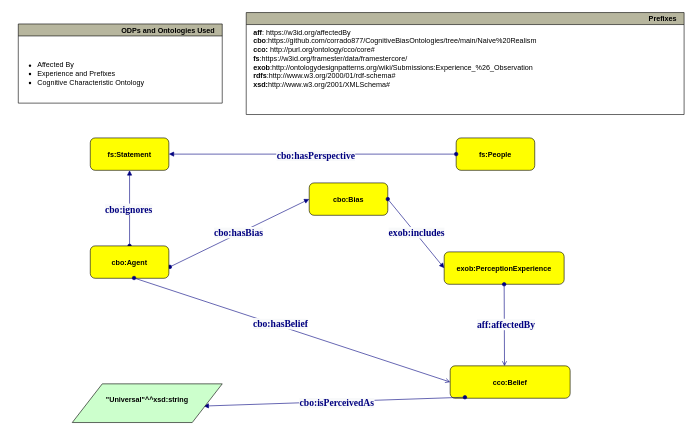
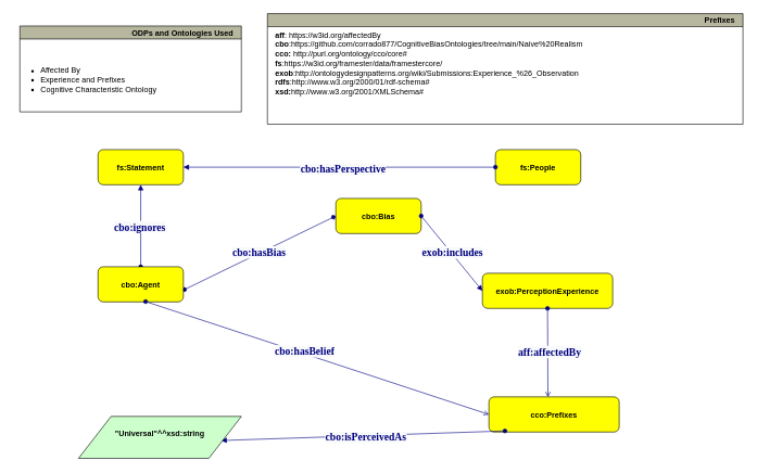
  <mxCell id="0" />
  <mxCell id="1" parent="0" />
  <mxCell id="2" value="Prefixes" style="graphMlID=n0;shape=swimlane;startSize=20;fillColor=#b7b69e;strokeColor=#000000;strokeWidth=1.0;align=right;spacingRight=10;fontStyle=1" vertex="1" parent="1"><mxGeometry x="410" y="20" width="730" height="170" as="geometry"><mxRectangle x="-550" y="110" width="100" height="30" as="alternateBounds" /></mxGeometry></mxCell>
  <mxCell id="3" value="&lt;b style=&quot;border-color: var(--border-color);&quot;&gt;aff&lt;/b&gt;:&amp;nbsp;https://w3id.org/affectedBy&amp;nbsp;&lt;br&gt;&lt;b&gt;cbo&lt;/b&gt;:https://github.com/corrado877/CognitiveBiasOntologies/tree/main/Naive%20Realism&lt;br&gt;&lt;b style=&quot;border-color: var(--border-color);&quot;&gt;cco:&amp;nbsp;&lt;/b&gt;http://purl.org/ontology/cco/core#&lt;br&gt;&lt;b&gt;fs&lt;/b&gt;:https://w3id.org/framester/data/framestercore/&lt;div&gt;&lt;b style=&quot;background-color: initial;&quot;&gt;exob&lt;/b&gt;&lt;span style=&quot;background-color: initial;&quot;&gt;:http://ontologydesignpatterns.org/wiki/Submissions:Experience_%26_Observation&lt;/span&gt;&lt;br&gt;&lt;/div&gt;&lt;div&gt;&lt;b&gt;rdfs&lt;/b&gt;:http://www.w3.org/2000/01/rdf-schema#&lt;br&gt;&lt;b style=&quot;border-color: var(--border-color);&quot;&gt;xsd:&lt;/b&gt;&lt;span style=&quot;border-color: var(--border-color); background-color: initial;&quot;&gt;http://www.w3.org/2001/XMLSchema#&lt;/span&gt;&lt;/div&gt;" style="text;whiteSpace=wrap;html=1;" vertex="1" parent="2"><mxGeometry x="10" y="20" width="690" height="180" as="geometry" /></mxCell>
  <mxCell id="4" value="ODPs and Ontologies Used" style="graphMlID=n0;shape=swimlane;startSize=20;fillColor=#b7b69e;strokeColor=#000000;strokeWidth=1.0;align=right;spacingRight=10;fontStyle=1" vertex="1" parent="1"><mxGeometry x="30" y="39" width="340" height="132" as="geometry" /></mxCell>
  <mxCell id="5" value="&lt;ul&gt;&lt;li&gt;Affected By&lt;/li&gt;&lt;li&gt;Experience and Prefixes&lt;/li&gt;&lt;li style=&quot;border-color: var(--border-color);&quot;&gt;Cognitive Characteristic Ontology&lt;/li&gt;&lt;/ul&gt;" style="text;html=1;strokeColor=none;fillColor=none;align=left;verticalAlign=middle;whiteSpace=wrap;rounded=0;" vertex="1" parent="4"><mxGeometry x="-10" y="12" width="270" height="142" as="geometry" /></mxCell>
  <mxCell id="6" value="" style="graphMlID=e0;rounded=0;endArrow=block;strokeColor=#000080;strokeWidth=1.0;startArrow=oval;startFill=1;endFill=1;entryX=0.5;entryY=1;entryDx=0;entryDy=0;" edge="1" parent="1" source="10" target="13"><mxGeometry relative="1" as="geometry"><mxPoint x="250" y="249" as="sourcePoint" /><mxPoint x="216" y="289" as="targetPoint" /></mxGeometry></mxCell>
  <mxCell id="7" value="&lt;font face=&quot;dialog&quot; color=&quot;#000080&quot;&gt;&lt;span style=&quot;font-size: 16px; background-color: rgb(248, 249, 250);&quot;&gt;&lt;b&gt;cbo:ignores&lt;/b&gt;&lt;/span&gt;&lt;/font&gt;" style="text;html=1;align=center;verticalAlign=middle;resizable=0;points=[];labelBackgroundColor=#ffffff;" vertex="1" connectable="0" parent="6"><mxGeometry x="-0.017" y="2" relative="1" as="geometry"><mxPoint as="offset" /></mxGeometry></mxCell>
- <mxCell id="8" value="" style="graphMlID=e0;rounded=0;endArrow=block;strokeColor=#000080;strokeWidth=1.0;startArrow=oval;startFill=1;endFill=1;exitX=1.013;exitY=0.648;exitDx=0;exitDy=0;exitPerimeter=0;entryX=0;entryY=0.5;entryDx=0;entryDy=0;" edge="1" parent="1" source="10" target="17"><mxGeometry relative="1" as="geometry"><mxPoint x="568.03" y="344" as="sourcePoint" /><mxPoint x="700" y="439" as="targetPoint" /></mxGeometry></mxCell>
+ <mxCell id="8" value="" style="graphMlID=e0;rounded=0;endArrow=diamond;strokeColor=#000080;strokeWidth=1.0;startArrow=oval;startFill=1;endFill=1;exitX=1.013;exitY=0.648;exitDx=0;exitDy=0;exitPerimeter=0;entryX=0;entryY=0.5;entryDx=0;entryDy=0;" edge="1" parent="1" source="10" target="17"><mxGeometry relative="1" as="geometry"><mxPoint x="568.03" y="344" as="sourcePoint" /><mxPoint x="700" y="439" as="targetPoint" /></mxGeometry></mxCell>
  <mxCell id="9" value="&lt;font face=&quot;dialog&quot; color=&quot;#000080&quot;&gt;&lt;span style=&quot;font-size: 16px; background-color: rgb(248, 249, 250);&quot;&gt;&lt;b&gt;cbo:hasBias&lt;/b&gt;&lt;/span&gt;&lt;/font&gt;" style="text;html=1;align=center;verticalAlign=middle;resizable=0;points=[];labelBackgroundColor=#ffffff;" vertex="1" connectable="0" parent="8"><mxGeometry x="-0.017" y="2" relative="1" as="geometry"><mxPoint as="offset" /></mxGeometry></mxCell>
  <mxCell id="10" value="cbo:Agent" style="graphMlID=n4;shape=rect;rounded=1;arcsize=30;fillColor=#ffff00;strokeColor=#000000;strokeWidth=1.0;fontStyle=1" vertex="1" parent="1"><mxGeometry x="150" y="409" width="131" height="54" as="geometry" /></mxCell>
  <mxCell id="11" value="" style="graphMlID=e0;rounded=0;endArrow=open;strokeColor=#000080;strokeWidth=1.0;startArrow=oval;startFill=1;endFill=1;exitX=0.557;exitY=0.991;exitDx=0;exitDy=0;entryX=0;entryY=0.5;entryDx=0;entryDy=0;exitPerimeter=0;" edge="1" parent="1" source="10" target="23"><mxGeometry relative="1" as="geometry"><mxPoint x="599.03" y="313" as="sourcePoint" /><mxPoint x="605.066" y="611.5" as="targetPoint" /></mxGeometry></mxCell>
  <mxCell id="12" value="&lt;font face=&quot;dialog&quot; color=&quot;#000080&quot;&gt;&lt;span style=&quot;font-size: 16px; background-color: rgb(248, 249, 250);&quot;&gt;&lt;b&gt;cbo:hasBelief&lt;/b&gt;&lt;/span&gt;&lt;/font&gt;" style="text;html=1;align=center;verticalAlign=middle;resizable=0;points=[];labelBackgroundColor=#ffffff;" vertex="1" connectable="0" parent="11"><mxGeometry x="-0.017" y="2" relative="1" as="geometry"><mxPoint x="-16" y="-7" as="offset" /></mxGeometry></mxCell>
  <mxCell id="13" value="fs:Statement" style="graphMlID=n4;shape=rect;rounded=1;arcsize=30;fillColor=#ffff00;strokeColor=#000000;strokeWidth=1.0;fontStyle=1" vertex="1" parent="1"><mxGeometry x="150" y="229" width="131" height="54" as="geometry" /></mxCell>
  <mxCell id="14" value="fs:People" style="graphMlID=n4;shape=rect;rounded=1;arcsize=30;fillColor=#ffff00;strokeColor=#000000;strokeWidth=1.0;fontStyle=1" vertex="1" parent="1"><mxGeometry x="760" y="229" width="131" height="54" as="geometry" /></mxCell>
  <mxCell id="15" value="" style="graphMlID=e0;rounded=0;endArrow=block;strokeColor=#000080;strokeWidth=1.0;startArrow=oval;startFill=1;endFill=1;entryX=1;entryY=0.5;entryDx=0;entryDy=0;exitX=0;exitY=0.5;exitDx=0;exitDy=0;" edge="1" parent="1" source="14" target="13"><mxGeometry relative="1" as="geometry"><mxPoint x="226" y="419" as="sourcePoint" /><mxPoint x="226" y="293" as="targetPoint" /></mxGeometry></mxCell>
  <mxCell id="16" value="&lt;font face=&quot;dialog&quot; color=&quot;#000080&quot;&gt;&lt;span style=&quot;font-size: 16px; background-color: rgb(248, 249, 250);&quot;&gt;&lt;b&gt;cbo:hasPerspective&lt;/b&gt;&lt;/span&gt;&lt;/font&gt;" style="text;html=1;align=center;verticalAlign=middle;resizable=0;points=[];labelBackgroundColor=#ffffff;" vertex="1" connectable="0" parent="15"><mxGeometry x="-0.017" y="2" relative="1" as="geometry"><mxPoint as="offset" /></mxGeometry></mxCell>
  <mxCell id="17" value="cbo:Bias" style="graphMlID=n4;shape=rect;rounded=1;arcsize=30;fillColor=#ffff00;strokeColor=#000000;strokeWidth=1.0;fontStyle=1" vertex="1" parent="1"><mxGeometry x="515" y="304" width="131" height="54" as="geometry" /></mxCell>
  <mxCell id="18" value="exob:PerceptionExperience" style="graphMlID=n4;shape=rect;rounded=1;arcsize=30;fillColor=#ffff00;strokeColor=#000000;strokeWidth=1.0;fontStyle=1" vertex="1" parent="1"><mxGeometry x="740" y="419" width="200" height="54" as="geometry" /></mxCell>
  <mxCell id="19" value="" style="graphMlID=e0;rounded=0;endArrow=block;strokeColor=#000080;strokeWidth=1.0;startArrow=oval;startFill=1;endFill=1;exitX=1;exitY=0.5;exitDx=0;exitDy=0;entryX=0;entryY=0.5;entryDx=0;entryDy=0;" edge="1" parent="1" source="17" target="18"><mxGeometry relative="1" as="geometry"><mxPoint x="1110" y="509" as="sourcePoint" /><mxPoint x="970" y="446" as="targetPoint" /></mxGeometry></mxCell>
  <mxCell id="20" value="&lt;font face=&quot;dialog&quot; color=&quot;#000080&quot;&gt;&lt;span style=&quot;font-size: 16px; background-color: rgb(248, 249, 250);&quot;&gt;&lt;b&gt;exob:includes&lt;/b&gt;&lt;/span&gt;&lt;/font&gt;" style="text;html=1;align=center;verticalAlign=middle;resizable=0;points=[];labelBackgroundColor=#ffffff;" vertex="1" connectable="0" parent="19"><mxGeometry x="-0.017" y="2" relative="1" as="geometry"><mxPoint as="offset" /></mxGeometry></mxCell>
  <mxCell id="21" value="" style="graphMlID=e0;rounded=0;endArrow=open;strokeColor=#000080;strokeWidth=1.0;startArrow=oval;startFill=1;endFill=1;exitX=0.5;exitY=1;exitDx=0;exitDy=0;entryX=0.453;entryY=0.006;entryDx=0;entryDy=0;entryPerimeter=0;" edge="1" parent="1" source="18" target="23"><mxGeometry relative="1" as="geometry"><mxPoint x="671" y="456" as="sourcePoint" /><mxPoint x="970" y="599" as="targetPoint" /></mxGeometry></mxCell>
  <mxCell id="22" value="&lt;font face=&quot;dialog&quot; color=&quot;#000080&quot;&gt;&lt;span style=&quot;font-size: 16px; background-color: rgb(248, 249, 250);&quot;&gt;&lt;b&gt;aff:affectedBy&lt;/b&gt;&lt;/span&gt;&lt;/font&gt;&lt;span style=&quot;color: rgba(0, 0, 0, 0); font-family: monospace; font-size: 0px; text-align: start; background-color: rgb(251, 251, 251);&quot;&gt;%3CmxGraphModel%3E%3Croot%3E%3CmxCell%20id%3D%220%22%2F%3E%3CmxCell%20id%3D%221%22%20parent%3D%220%22%2F%3E%3CmxCell%20id%3D%222%22%20value%3D%22%22%20style%3D%22graphMlID%3De0%3Brounded%3D0%3BendArrow%3Dblock%3BstrokeColor%3D%23000080%3BstrokeWidth%3D1.0%3BstartArrow%3Doval%3BstartFill%3D1%3BendFill%3D1%3BexitX%3D1%3BexitY%3D0.5%3BexitDx%3D0%3BexitDy%3D0%3BentryX%3D0%3BentryY%3D0.5%3BentryDx%3D0%3BentryDy%3D0%3B%22%20edge%3D%221%22%20parent%3D%221%22%3E%3CmxGeometry%20relative%3D%221%22%20as%3D%22geometry%22%3E%3CmxPoint%20x%3D%22691%22%20y%3D%22487%22%20as%3D%22sourcePoint%22%2F%3E%3CmxPoint%20x%3D%22900%22%20y%3D%22487%22%20as%3D%22targetPoint%22%2F%3E%3C%2FmxGeometry%3E%3C%2FmxCell%3E%3CmxCell%20id%3D%223%22%20value%3D%22%26lt%3Bfont%20face%3D%26quot%3Bdialog%26quot%3B%20color%3D%26quot%3B%23000080%26quot%3B%26gt%3B%26lt%3Bspan%20style%3D%26quot%3Bfont-size%3A%2016px%3B%20background-color%3A%20rgb(248%2C%20249%2C%20250)%3B%26quot%3B%26gt%3B%26lt%3Bb%26gt%3Bexob%3Aincludes%26lt%3B%2Fb%26gt%3B%26lt%3B%2Fspan%26gt%3B%26lt%3B%2Ffont%26gt%3B%22%20style%3D%22text%3Bhtml%3D1%3Balign%3Dcenter%3BverticalAlign%3Dmiddle%3Bresizable%3D0%3Bpoints%3D%5B%5D%3BlabelBackgroundColor%3D%23ffffff%3B%22%20vertex%3D%221%22%20connectable%3D%220%22%20parent%3D%222%22%3E%3CmxGeometry%20x%3D%22-0.017%22%20y%3D%222%22%20relative%3D%221%22%20as%3D%22geometry%22%3E%3CmxPoint%20as%3D%22offset%22%2F%3E%3C%2FmxGeometry%3E%3C%2FmxCell%3E%3C%2Froot%3E%3C%2FmxGraphModel%3E&lt;/span&gt;" style="text;html=1;align=center;verticalAlign=middle;resizable=0;points=[];labelBackgroundColor=#ffffff;" vertex="1" connectable="0" parent="21"><mxGeometry x="-0.017" y="2" relative="1" as="geometry"><mxPoint as="offset" /></mxGeometry></mxCell>
- <mxCell id="23" value="cco:Belief" style="graphMlID=n4;shape=rect;rounded=1;arcsize=30;fillColor=#ffff00;strokeColor=#000000;strokeWidth=1.0;fontStyle=1" vertex="1" parent="1"><mxGeometry x="750" y="609" width="200" height="54" as="geometry" /></mxCell>
+ <mxCell id="23" value="cco:Prefixes" style="graphMlID=n4;shape=rect;rounded=1;arcsize=30;fillColor=#ffff00;strokeColor=#000000;strokeWidth=1.0;fontStyle=1" vertex="1" parent="1"><mxGeometry x="750" y="609" width="200" height="54" as="geometry" /></mxCell>
  <mxCell id="24" value="" style="graphMlID=e0;rounded=0;endArrow=block;strokeColor=#000080;strokeWidth=1.0;startArrow=oval;startFill=1;endFill=1;exitX=0.123;exitY=0.969;exitDx=0;exitDy=0;exitPerimeter=0;entryX=0.876;entryY=0.574;entryDx=0;entryDy=0;entryPerimeter=0;" edge="1" parent="1" source="23" target="26"><mxGeometry relative="1" as="geometry"><mxPoint x="768" y="669" as="sourcePoint" /><mxPoint x="470" y="769" as="targetPoint" /></mxGeometry></mxCell>
  <mxCell id="25" value="&lt;font face=&quot;dialog&quot; color=&quot;#000080&quot;&gt;&lt;span style=&quot;font-size: 16px; background-color: rgb(248, 249, 250);&quot;&gt;&lt;b&gt;cbo:isPerceivedAs&lt;/b&gt;&lt;/span&gt;&lt;/font&gt;" style="text;html=1;align=center;verticalAlign=middle;resizable=0;points=[];labelBackgroundColor=#ffffff;" vertex="1" connectable="0" parent="24"><mxGeometry x="-0.017" y="2" relative="1" as="geometry"><mxPoint as="offset" /></mxGeometry></mxCell>
  <mxCell id="26" value="&quot;Universal&quot;^^xsd:string&#10;" style="graphMlID=n6;shape=parallelogram;fillColor=#ccffcc;strokeColor=#000000;strokeWidth=1.0;fontStyle=1" vertex="1" parent="1"><mxGeometry x="120" y="639" width="250" height="64.5" as="geometry" /></mxCell>
